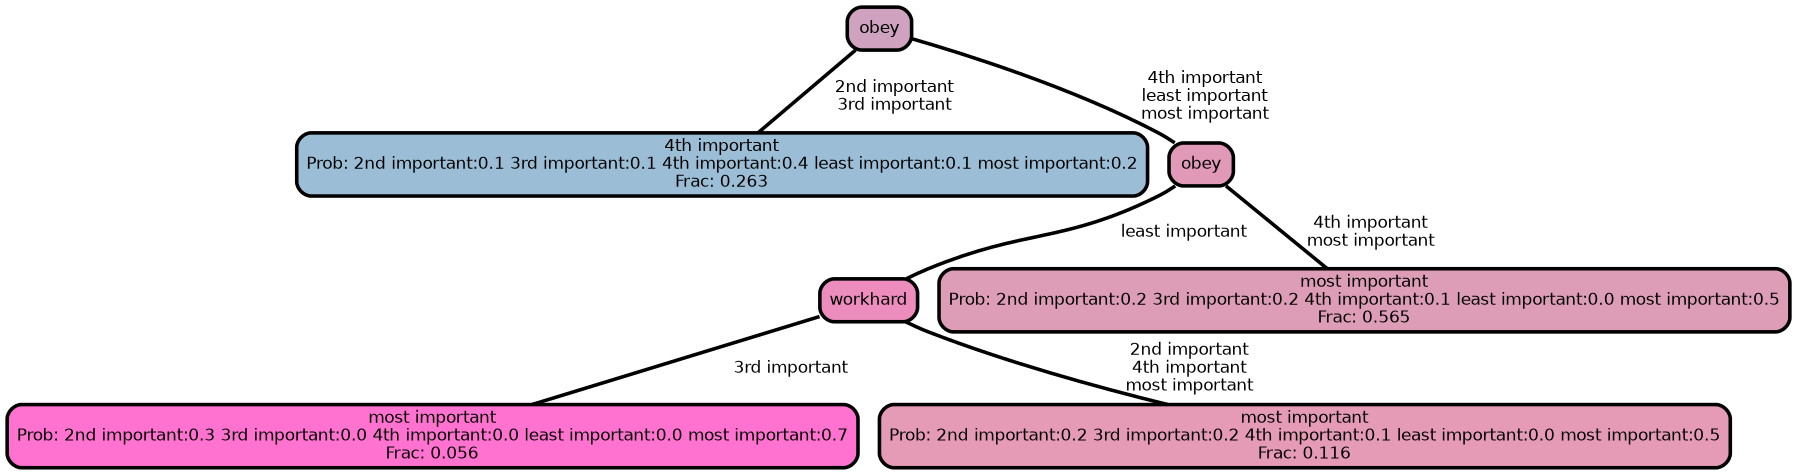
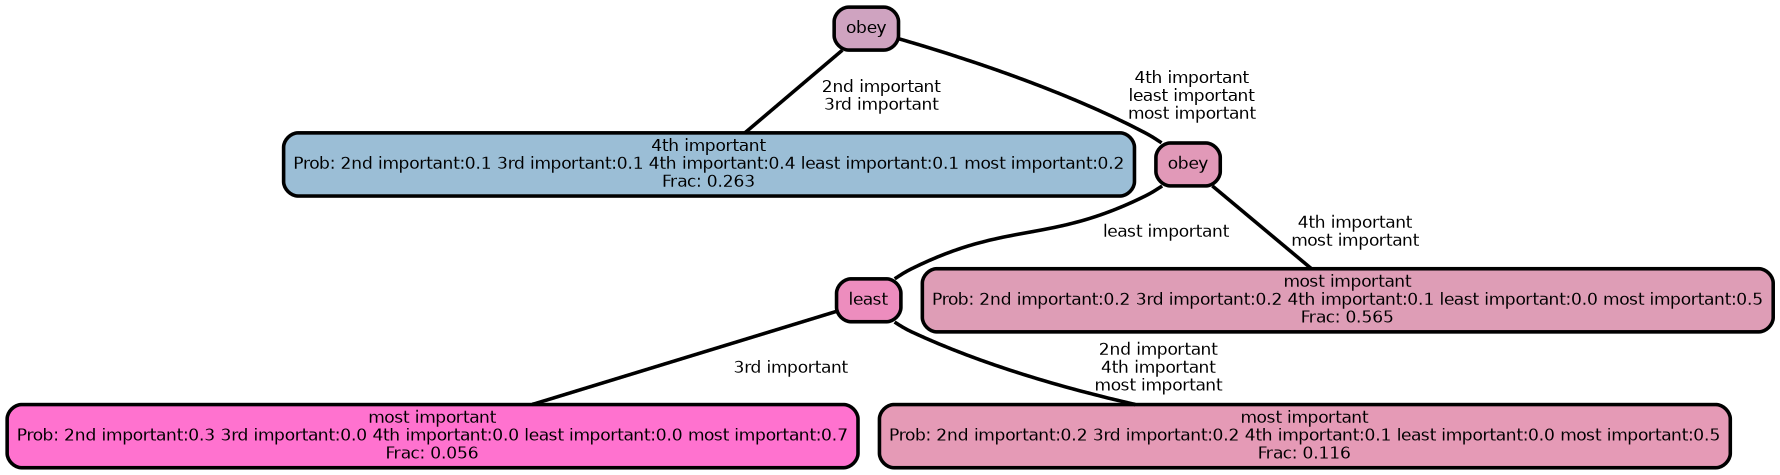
  graph {
    ranksep="0 equally"
    splines=straight
    node [color=black fontcolor=black fontname=helvetica penwidth=3 shape=box style="filled, rounded"]
    edge [color=black fontname=helvetica penwidth=3]
    n1 [fillcolor="#9bbed6" label="4th important\nProb: 2nd important:0.1 3rd important:0.1 4th important:0.4 least important:0.1 most important:0.2\nFrac: 0.263"]
    n2 [fillcolor="#cfa3c0" label=obey]
    n3 [fillcolor="#e199b8" label=obey]
    n4 [fillcolor="#ff72cf" label="most important\nProb: 2nd important:0.3 3rd important:0.0 4th important:0.0 least important:0.0 most important:0.7\nFrac: 0.056"]
-   n5 [fillcolor="#ed8dbe" label=workhard]
+   n5 [fillcolor="#ed8dbe" label=least]
    n6 [fillcolor="#e59ab6" label="most important\nProb: 2nd important:0.2 3rd important:0.2 4th important:0.1 least important:0.0 most important:0.5\nFrac: 0.116"]
    n7 [fillcolor="#de9db6" label="most important\nProb: 2nd important:0.2 3rd important:0.2 4th important:0.1 least important:0.0 most important:0.5\nFrac: 0.565"]
    subgraph sub_1 {
      rank=same
    }
    n2 -- n1 [label=" 2nd important\n 3rd important"]
    n2 -- n3 [label=" 4th important\n least important\n most important"]
    n3 -- n5 [label=" least important"]
    n3 -- n7 [label=" 4th important\n most important"]
    n5 -- n4 [label=" 3rd important"]
    n5 -- n6 [label=" 2nd important\n 4th important\n most important"]
  }
